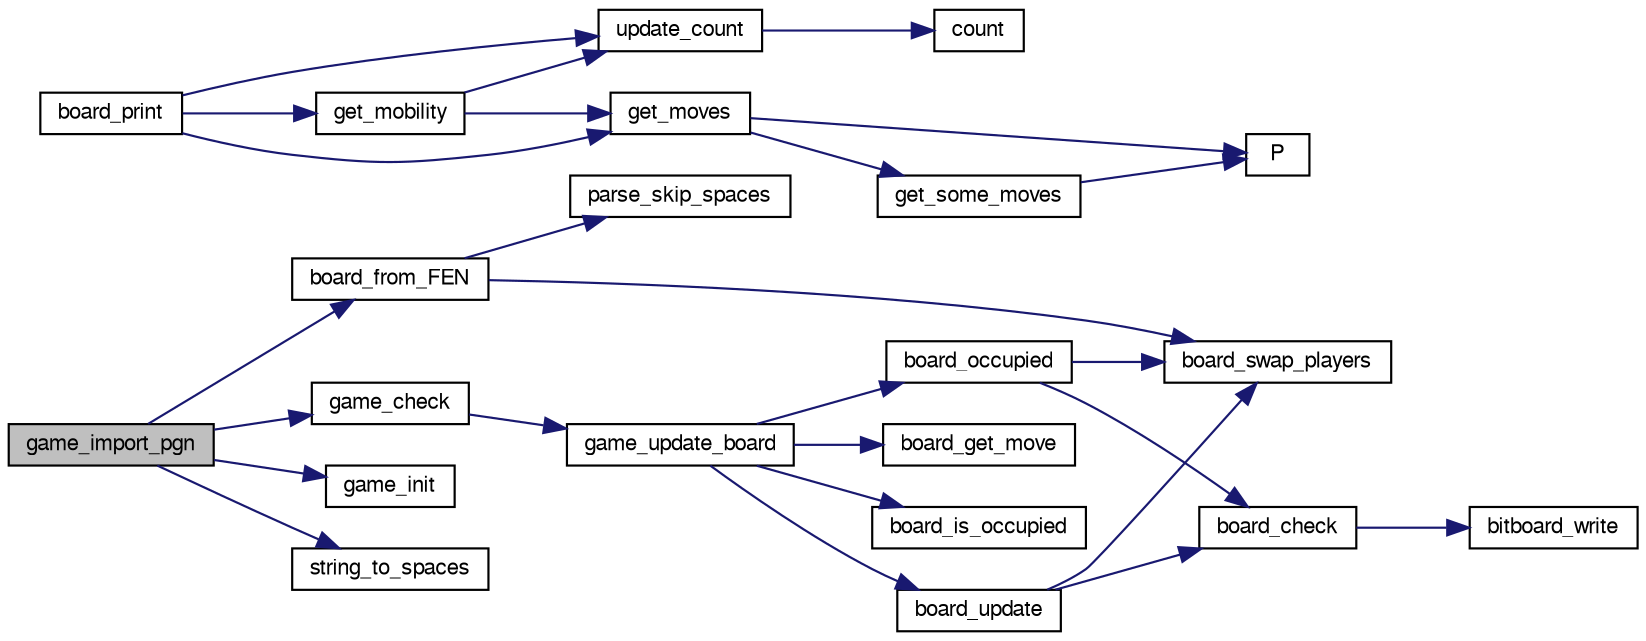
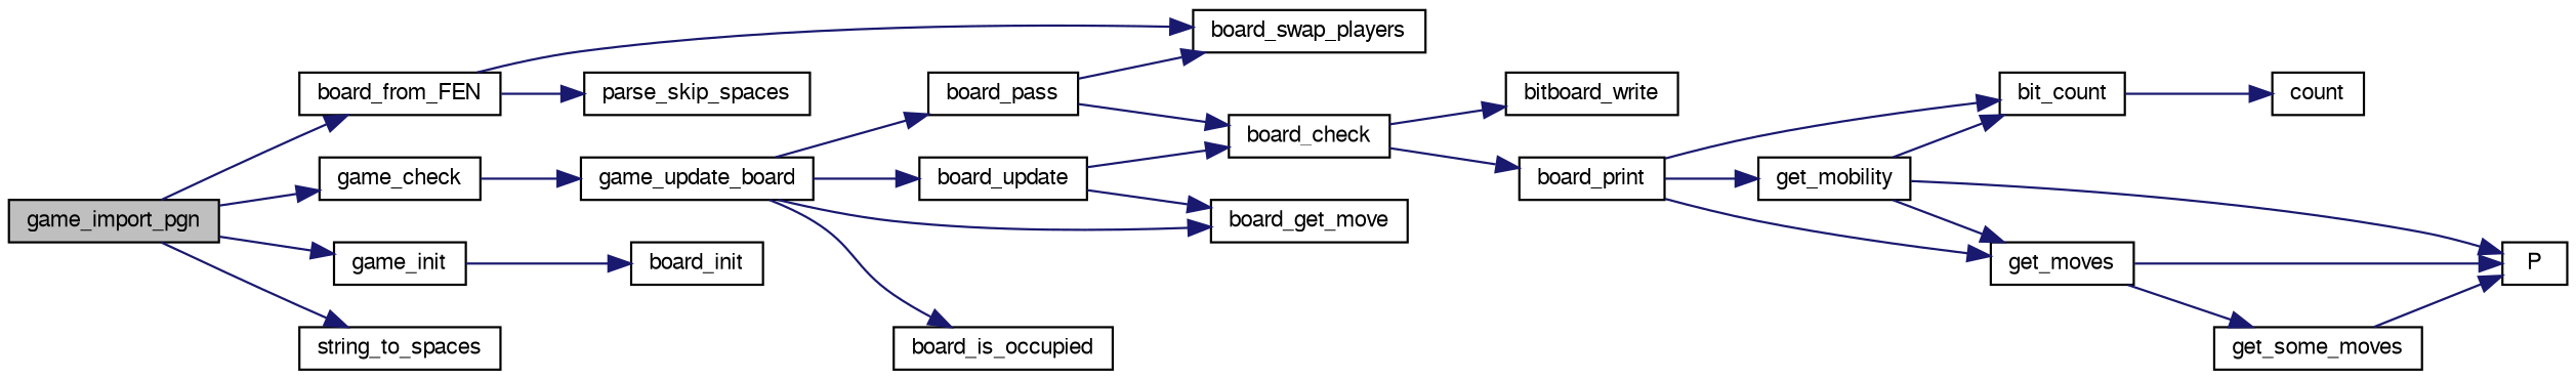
  digraph {
    rankdir=LR
    node [color=black fontname=FreeSans fontsize=10 shape=record]
    edge [color=midnightblue fontname=FreeSans fontsize=10 labelfontname=FreeSans labelfontsize=10 style=solid]
    n1 [fillcolor=grey75 fontcolor=black height=0.2 label=game_import_pgn style=filled width=0.4]
    n2 [height=0.2 label=board_from_FEN width=0.4]
    n3 [height=0.2 label=game_check width=0.4]
    n4 [height=0.2 label=game_init width=0.4]
    n5 [height=0.2 label=string_to_spaces width=0.4]
    n6 [height=0.2 label=board_swap_players width=0.4]
    n7 [height=0.2 label=parse_skip_spaces width=0.4]
    n8 [height=0.2 label=game_update_board width=0.4]
+   n9 [height=0.2 label=board_init width=0.4]
    n10 [height=0.2 label=board_get_move width=0.4]
    n11 [height=0.2 label=board_is_occupied width=0.4]
-   n12 [height=0.2 label=board_occupied width=0.4]
+   n12 [height=0.2 label=board_pass width=0.4]
    n13 [height=0.2 label=board_update width=0.4]
    n14 [height=0.2 label=board_check width=0.4]
    n15 [height=0.2 label=bitboard_write width=0.4]
    n16 [height=0.2 label=board_print width=0.4]
-   n17 [height=0.2 label=update_count width=0.4]
+   n17 [height=0.2 label=bit_count width=0.4]
    n18 [height=0.2 label=get_mobility width=0.4]
    n19 [height=0.2 label=get_moves width=0.4]
    n20 [height=0.2 label=count width=0.4]
    n21 [height=0.2 label=P width=0.4]
    n22 [height=0.2 label=get_some_moves width=0.4]
    n1 -> n2
    n1 -> n3
    n1 -> n4
    n1 -> n5
    n2 -> n6
    n2 -> n7
    n3 -> n8
+   n4 -> n9
    n8 -> n10
    n8 -> n11
    n8 -> n12
    n8 -> n13
    n12 -> n6
    n12 -> n14
-   n13 -> n6
+   n13 -> n10
    n13 -> n14
    n14 -> n15
+   n14 -> n16
    n16 -> n17
    n16 -> n18
    n16 -> n19
    n17 -> n20
    n18 -> n17
    n18 -> n19
+   n18 -> n21
    n19 -> n21
    n19 -> n22
    n22 -> n21
  }
